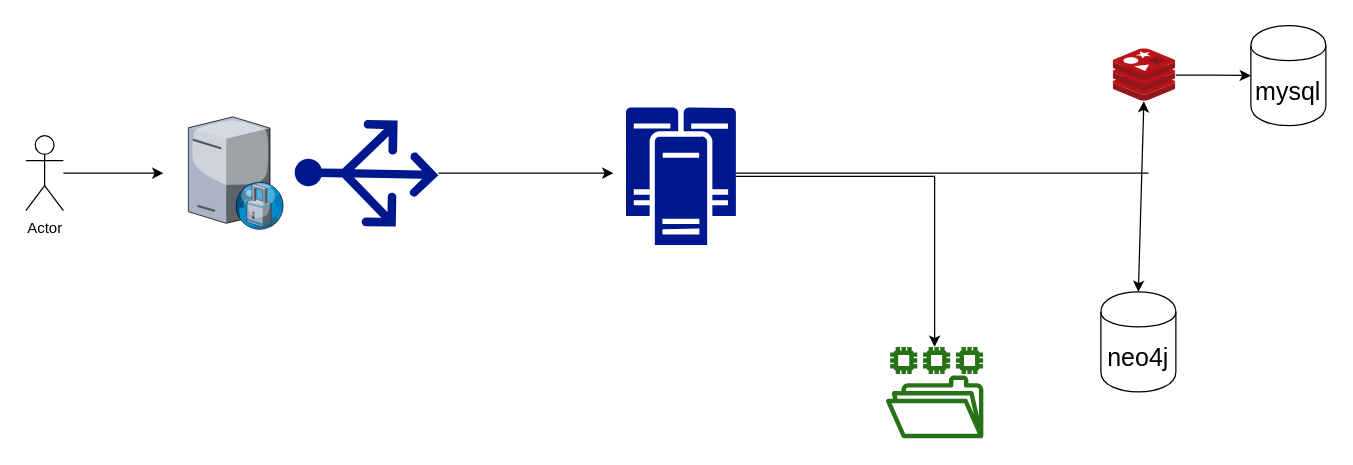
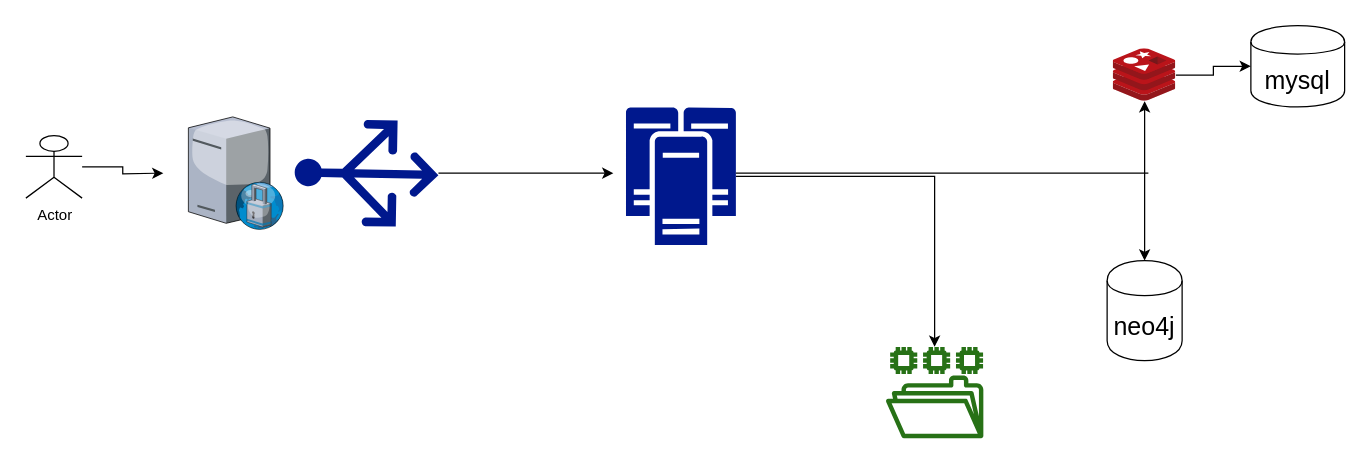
  <mxCell id="0" />
  <mxCell id="1" parent="0" />
  <mxCell id="2" value="" style="edgeStyle=orthogonalEdgeStyle;rounded=0;orthogonalLoop=1;jettySize=auto;html=1;" parent="1" source="3" edge="1"><mxGeometry relative="1" as="geometry"><mxPoint x="130" y="138" as="targetPoint" /></mxGeometry></mxCell>
- <mxCell id="3" value="Actor" style="shape=umlActor;verticalLabelPosition=bottom;labelBackgroundColor=#ffffff;verticalAlign=top;html=1;outlineConnect=0;" parent="1" vertex="1"><mxGeometry x="20" y="108" width="30" height="60" as="geometry" /></mxCell>
+ <mxCell id="3" value="Actor" style="shape=umlActor;verticalLabelPosition=bottom;labelBackgroundColor=#ffffff;verticalAlign=top;html=1;outlineConnect=0;" parent="1" vertex="1"><mxGeometry x="20" y="108" width="45" height="50" as="geometry" /></mxCell>
  <mxCell id="4" value="" style="edgeStyle=none;rounded=0;orthogonalLoop=1;jettySize=auto;html=1;fontSize=10;" parent="1" source="5" edge="1"><mxGeometry relative="1" as="geometry"><mxPoint x="490" y="138" as="targetPoint" /></mxGeometry></mxCell>
  <mxCell id="5" value="" style="aspect=fixed;pointerEvents=1;shadow=0;dashed=0;html=1;strokeColor=none;labelPosition=center;verticalLabelPosition=bottom;verticalAlign=top;align=center;fillColor=#00188D;shape=mxgraph.azure.load_balancer_generic;rotation=-89;" parent="1" vertex="1"><mxGeometry x="250" y="80.5" width="85.1" height="115" as="geometry" /></mxCell>
  <mxCell id="6" value="" style="verticalLabelPosition=bottom;aspect=fixed;html=1;verticalAlign=top;strokeColor=none;align=center;outlineConnect=0;shape=mxgraph.citrix.proxy_server;" parent="1" vertex="1"><mxGeometry x="150" y="93" width="76.5" height="90" as="geometry" /></mxCell>
- <mxCell id="7" value="mysql&lt;br style=&quot;font-size: 20px&quot;&gt;" style="shape=cylinder;whiteSpace=wrap;html=1;boundedLbl=1;backgroundOutline=1;fontSize=20;" parent="1" vertex="1"><mxGeometry x="1000" y="20" width="60" height="80" as="geometry" /></mxCell>
- <mxCell id="8" value="neo4j" style="shape=cylinder;whiteSpace=wrap;html=1;boundedLbl=1;backgroundOutline=1;fontSize=20;" parent="1" vertex="1"><mxGeometry x="880" y="233" width="60" height="80" as="geometry" /></mxCell>
+ <mxCell id="7" value="mysql&lt;br style=&quot;font-size: 20px&quot;&gt;" style="shape=cylinder;whiteSpace=wrap;html=1;boundedLbl=1;backgroundOutline=1;fontSize=20;" parent="1" vertex="1"><mxGeometry x="1000" y="20" width="75" height="65" as="geometry" /></mxCell>
+ <mxCell id="8" value="neo4j" style="shape=cylinder;whiteSpace=wrap;html=1;boundedLbl=1;backgroundOutline=1;fontSize=20;" parent="1" vertex="1"><mxGeometry x="885" y="208" width="60" height="80" as="geometry" /></mxCell>
  <mxCell id="9" value="" style="edgeStyle=orthogonalEdgeStyle;rounded=0;orthogonalLoop=1;jettySize=auto;html=1;fontSize=20;" parent="1" source="10" target="7" edge="1"><mxGeometry relative="1" as="geometry" /></mxCell>
  <mxCell id="10" value="" style="aspect=fixed;html=1;points=[];align=center;image;fontSize=12;image=img/lib/mscae/Cache_Redis_Product.svg;" parent="1" vertex="1"><mxGeometry x="890" y="38.5" width="50" height="42" as="geometry" /></mxCell>
  <mxCell id="11" value="" style="edgeStyle=orthogonalEdgeStyle;rounded=0;orthogonalLoop=1;jettySize=auto;html=1;" edge="1" parent="1" source="12" target="15"><mxGeometry relative="1" as="geometry"><mxPoint x="668" y="140.5" as="targetPoint" /></mxGeometry></mxCell>
  <mxCell id="12" value="" style="aspect=fixed;pointerEvents=1;shadow=0;dashed=0;html=1;strokeColor=none;labelPosition=center;verticalLabelPosition=bottom;verticalAlign=top;align=center;fillColor=#00188D;shape=mxgraph.mscae.enterprise.cluster_server;fontSize=10;" parent="1" vertex="1"><mxGeometry x="500" y="85.5" width="88" height="110" as="geometry" /></mxCell>
  <mxCell id="13" value="" style="endArrow=classic;startArrow=classic;html=1;fontSize=10;exitX=0.5;exitY=0;exitDx=0;exitDy=0;" parent="1" source="8" target="10" edge="1"><mxGeometry width="50" height="50" relative="1" as="geometry"><mxPoint x="970" y="165.5" as="sourcePoint" /><mxPoint x="1020" y="115.5" as="targetPoint" /></mxGeometry></mxCell>
  <mxCell id="14" value="" style="endArrow=none;html=1;fontSize=6;" parent="1" edge="1"><mxGeometry width="50" height="50" relative="1" as="geometry"><mxPoint x="588" y="138" as="sourcePoint" /><mxPoint x="918" y="138" as="targetPoint" /></mxGeometry></mxCell>
  <mxCell id="15" value="" style="outlineConnect=0;fontColor=#232F3E;gradientColor=none;fillColor=#277116;strokeColor=none;dashed=0;verticalLabelPosition=bottom;verticalAlign=top;align=center;html=1;fontSize=12;fontStyle=0;aspect=fixed;pointerEvents=1;shape=mxgraph.aws4.file_system;" vertex="1" parent="1"><mxGeometry x="708" y="277" width="78" height="73" as="geometry" /></mxCell>
